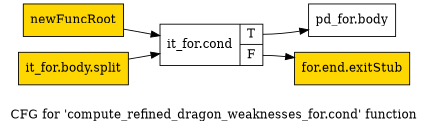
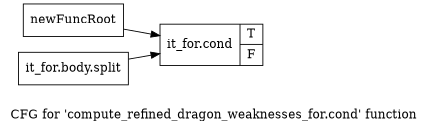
  digraph {
    label="CFG for 'compute_refined_dragon_weaknesses_for.cond' function"
    rankdir=LR
    node [fillcolor=white shape=record style=filled]
-   n1 [fillcolor=gold label="{newFuncRoot}"]
+   n1 [label="{newFuncRoot}"]
    n2 [label="{it_for.cond|{<s0>T|<s1>F}}"]
-   n3 [fillcolor=gold label="{for.end.exitStub}"]
-   n4 [label="{pd_for.body}"]
-   n5 [fillcolor=gold label="{it_for.body.split}"]
+   n5 [label="{it_for.body.split}"]
    n1 -> n2
-   n2 -> n3 [tailport=s1]
-   n2 -> n4 [tailport=s0]
    n5 -> n2
  }
